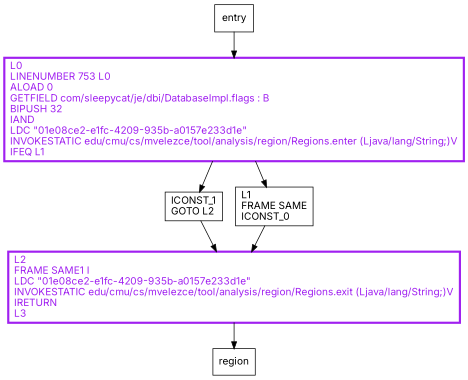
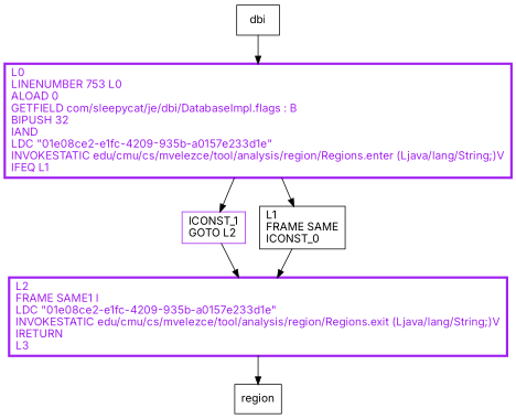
  digraph {
    fontname=Inter
    node [fontname=Inter shape=record]
    edge [fontname=Inter]
-   n1 [label="ICONST_1\lGOTO L2\l"]
+   n1 [label="ICONST_1\lGOTO L2\l" color=purple]
    n2 [color=purple fontcolor=purple label="L2\lFRAME SAME1 I\lLDC \"01e08ce2-e1fc-4209-935b-a0157e233d1e\"\lINVOKESTATIC edu/cmu/cs/mvelezce/tool/analysis/region/Regions.exit (Ljava/lang/String;)V\lIRETURN\lL3\l" penwidth=3]
    n3 [label=region]
    n4 [label="L1\lFRAME SAME\lICONST_0\l"]
    n5 [color=purple fontcolor=purple label="L0\lLINENUMBER 753 L0\lALOAD 0\lGETFIELD com/sleepycat/je/dbi/DatabaseImpl.flags : B\lBIPUSH 32\lIAND\lLDC \"01e08ce2-e1fc-4209-935b-a0157e233d1e\"\lINVOKESTATIC edu/cmu/cs/mvelezce/tool/analysis/region/Regions.enter (Ljava/lang/String;)V\lIFEQ L1\l" penwidth=3]
-   entry
+   entry [label=dbi]
    n1 -> n2
    n2 -> n3
    n4 -> n2
    n5 -> n1
    n5 -> n4
    entry -> n5
  }
